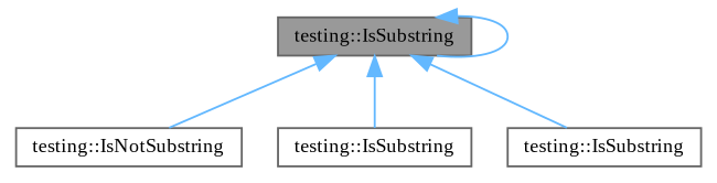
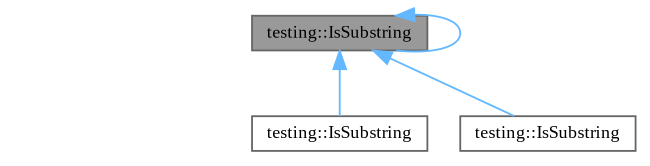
  digraph {
    rankdir=TB
    fontname="Liberation Serif"
    node [color=grey40 fillcolor=white fontname="Liberation Serif" fontsize=10 shape=box style=filled]
    edge [color=steelblue1 dir=back fontname="Liberation Serif" fontsize=10 labelfontname=Helvetica labelfontsize=10 style=solid]
    n1 [color=gray40 fillcolor=grey60 fontcolor=black height=0.2 label="testing::IsSubstring" width=0.4]
-   n2 [height=0.2 label="testing::IsNotSubstring" width=0.4]
    n3 [height=0.2 label="testing::IsSubstring" width=0.4]
    n4 [height=0.2 label="testing::IsSubstring" width=0.4]
    n1 -> n1
-   n1 -> n2
    n1 -> n3
    n1 -> n4
  }
